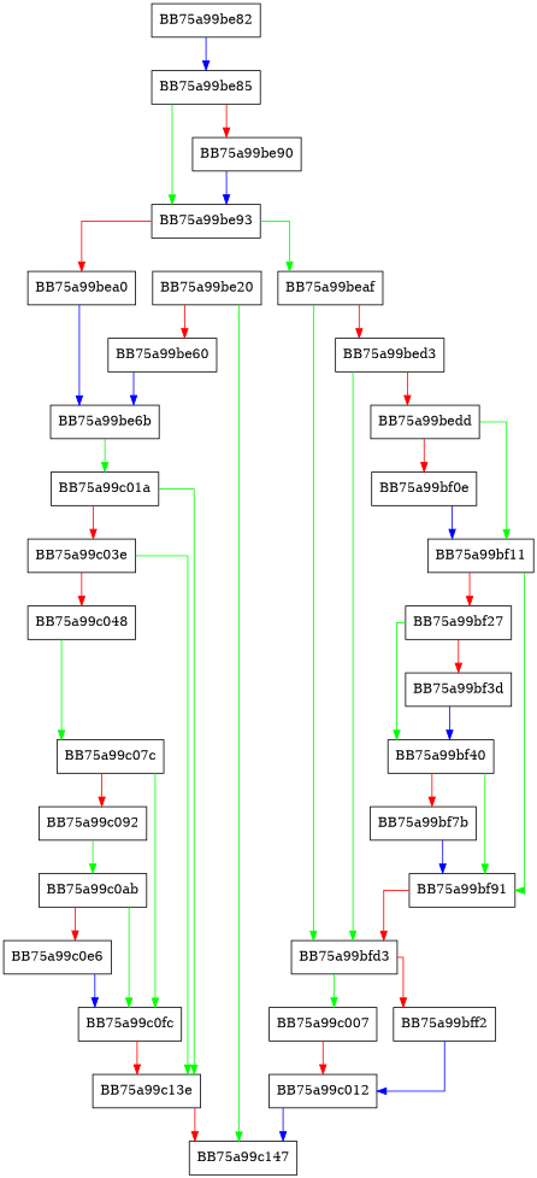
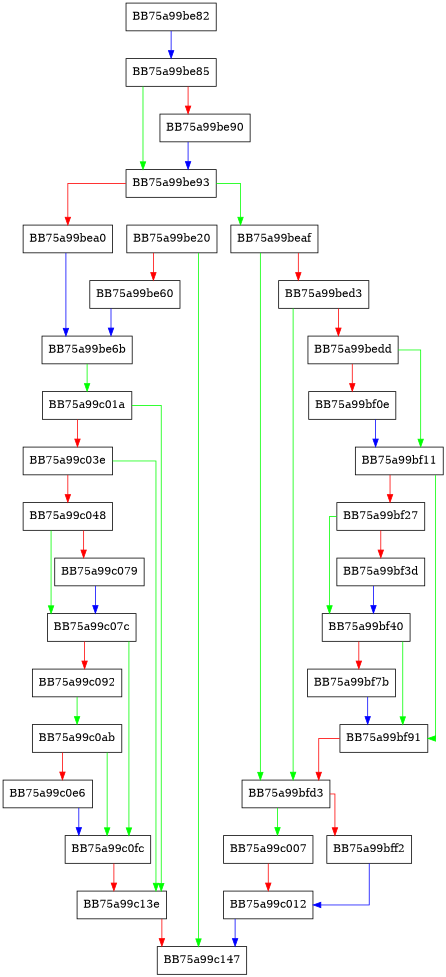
  digraph {
    splines=ortho
    node [shape=box]
    edge [color=red]
    BB75a99be20
    BB75a99c147
    BB75a99be60
    BB75a99be6b
    BB75a99c01a
    BB75a99c13e
    BB75a99c03e
    BB75a99c048
    BB75a99be85
    BB75a99be93
    BB75a99be90
    BB75a99be82
    BB75a99beaf
    BB75a99bea0
    BB75a99bfd3
    BB75a99bed3
    BB75a99c007
    BB75a99bff2
    BB75a99bedd
    BB75a99c012
    BB75a99bf11
    BB75a99bf0e
    BB75a99bf91
    BB75a99bf27
    BB75a99bf40
    BB75a99bf3d
    BB75a99bf7b
    BB75a99c07c
+   BB75a99c079
    BB75a99c0fc
    BB75a99c092
    BB75a99c0ab
    BB75a99c0e6
    BB75a99be20 -> BB75a99c147 [color=green]
    BB75a99be20 -> BB75a99be60
    BB75a99be60 -> BB75a99be6b [color=blue]
    BB75a99be6b -> BB75a99c01a [color=green]
    BB75a99c01a -> BB75a99c13e [color=green]
    BB75a99c01a -> BB75a99c03e
    BB75a99c13e -> BB75a99c147
    BB75a99c03e -> BB75a99c13e [color=green]
    BB75a99c03e -> BB75a99c048
    BB75a99c048 -> BB75a99c07c [color=green]
+   BB75a99c048 -> BB75a99c079
    BB75a99be85 -> BB75a99be93 [color=green]
    BB75a99be85 -> BB75a99be90
    BB75a99be93 -> BB75a99beaf [color=green]
    BB75a99be93 -> BB75a99bea0
    BB75a99be90 -> BB75a99be93 [color=blue]
    BB75a99be82 -> BB75a99be85 [color=blue]
    BB75a99beaf -> BB75a99bfd3 [color=green]
    BB75a99beaf -> BB75a99bed3
    BB75a99bea0 -> BB75a99be6b [color=blue]
    BB75a99bfd3 -> BB75a99c007 [color=green]
    BB75a99bfd3 -> BB75a99bff2
    BB75a99bed3 -> BB75a99bfd3 [color=green]
    BB75a99bed3 -> BB75a99bedd
    BB75a99c007 -> BB75a99c012
    BB75a99bff2 -> BB75a99c012 [color=blue]
    BB75a99bedd -> BB75a99bf11 [color=green]
    BB75a99bedd -> BB75a99bf0e
    BB75a99c012 -> BB75a99c147 [color=blue]
    BB75a99bf11 -> BB75a99bf91 [color=green]
    BB75a99bf11 -> BB75a99bf27
    BB75a99bf0e -> BB75a99bf11 [color=blue]
    BB75a99bf91 -> BB75a99bfd3
    BB75a99bf27 -> BB75a99bf40 [color=green]
    BB75a99bf27 -> BB75a99bf3d
    BB75a99bf40 -> BB75a99bf91 [color=green]
    BB75a99bf40 -> BB75a99bf7b
    BB75a99bf3d -> BB75a99bf40 [color=blue]
    BB75a99bf7b -> BB75a99bf91 [color=blue]
    BB75a99c07c -> BB75a99c0fc [color=green]
    BB75a99c07c -> BB75a99c092
+   BB75a99c079 -> BB75a99c07c [color=blue]
    BB75a99c0fc -> BB75a99c13e
    BB75a99c092 -> BB75a99c0ab [color=green]
    BB75a99c0ab -> BB75a99c0fc [color=green]
    BB75a99c0ab -> BB75a99c0e6
    BB75a99c0e6 -> BB75a99c0fc [color=blue]
  }
